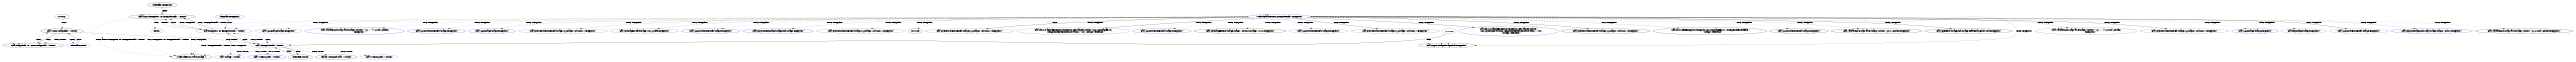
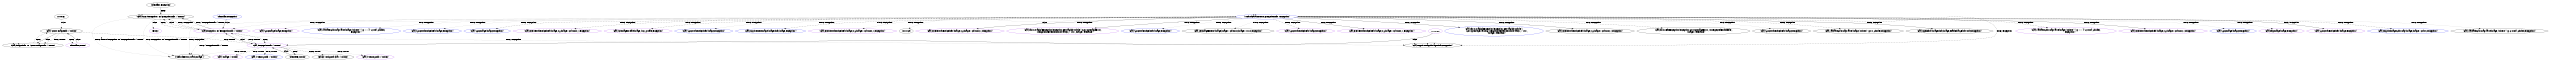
  digraph {
    node [color=purple]
    edge [style=dotted]
    n1 [color=black label="(Call,assert(exception != (ExceptionInfo *) NULL))"]
    n2 [label="(Call,exception != (ExceptionInfo *) NULL)"]
    n3 [label="(Block,)"]
    n4 [color=black label="(MethodReturn,static Image *)"]
    n5 [label="(Call,(ExceptionInfo *) NULL)"]
    n6 [color=black label="(Call,AcquireImage(image_info,exception))"]
    n7 [label="(Call,(MemoryInfo *) NULL)"]
    n8 [label="(Call,(Image *) NULL)"]
    n9 [color=blue label="(Call,(MemoryInfo *) NULL)"]
    n10 [color=black label="(Identifier,NULL)"]
    n11 [color=black label="(Block,(unsigned char *) NULL)"]
    n12 [color=blue label="(MethodParameterIn,ExceptionInfo *exception)"]
    n13 [label="(Call,QueueAuthenticPixels(image,0,y,image->columns,1,exception))"]
    n14 [label="(Call,ThrowMagickException(exception,GetMagickModule(),CorruptImageError,\n        \"LengthAndFilesizeDoNotMatch\",\"`%s'\",image->filename))"]
    n15 [color=blue label="(Call,SyncAuthenticPixels(image,exception))"]
    n16 [color=black label="(Call,SetImageExtent(image,image->columns,image->rows,exception))"]
    n17 [label="(Call,SyncAuthenticPixels(image,exception))"]
    n18 [label="(Call,QueueAuthenticPixels(image,0,y,image->columns,1,exception))"]
    n19 [color=blue label="(Call,ThrowMagickException(exception,GetMagickModule(),\n          CorruptImageWarning,\"LengthAndFilesizeDoNotMatch\",\"`%s'\",\n          image->filename))"]
    n20 [color=black label="(Call,QueueAuthenticPixels(image,0,y,image->columns,1,exception))"]
    n21 [color=black label="(Call,ThrowFileException(exception,CorruptImageError,\"UnexpectedEndOfFile\",\n          image->filename))"]
    n22 [color=black label="(Call,SyncAuthenticPixels(image,exception))"]
    n23 [color=black label="(Call,ValidateColormapValue(image,(ssize_t) *p++,&index,exception))"]
    n24 [color=black label="(Call,OpenBlob(image_info,image,ReadBinaryBlobMode,exception))"]
    n25 [label="(Call,ValidateColormapValue(image,(ssize_t) ((*p >> 4) & 0x0f),&index,\n              exception))"]
    n26 [label="(Call,QueueAuthenticPixels(image,0,y,image->columns,1,exception))"]
    n27 [color=blue label="(Call,SyncImage(image,exception))"]
    n28 [label="(Call,FlipImage(image,exception))"]
    n29 [label="(Call,SyncAuthenticPixels(image,exception))"]
    n30 [color=blue label="(Call,AcquireImageColormap(image,image->colors,exception))"]
    n31 [color=black label="(Call,ValidateColormapValue(image,(ssize_t) (*p & 0x0f),&index,exception))"]
    n32 [label="(Call,SyncImage(image,exception))"]
    n33 [color=blue label="(Call,ValidateColormapValue(image,(ssize_t) ((*p >> 4) & 0xf),&index,\n                exception))"]
    n34 [color=blue label="(Call,SyncAuthenticPixels(image,exception))"]
    n35 [color=blue label="(Call,SyncImage(image,exception))"]
    n36 [label="(Call,QueueAuthenticPixels(image,0,y,image->columns,1,exception))"]
    n37 [label="(Call,SetImageProfile(image,\"icc\",profile,exception))"]
    n38 [color=blue label="(Call,SyncAuthenticPixels(image,exception))"]
    n39 [color=blue label="(Call,AcquireNextImage(image_info,image,exception))"]
    n40 [label="(Call,QueueAuthenticPixels(image,0,y,image->columns,1,exception))"]
    1000129 [color=black]
    n42 [color=black label="(Call,(const ImageInfo *) NULL)"]
    n43 [label="(Identifier,NULL)"]
    n44 [color=black label="(Call,image_info != (const ImageInfo *) NULL)"]
    n45 [color=blue label="(Identifier,exception)"]
    n46 [color=black label="(Identifier,exception)"]
    1000188
    1000161 [color=black]
-   n1 -> n2 [label="NULL: " style=dashed]
+   n1 -> n2 [label="CFG: " style=dashed]
    n1 -> n3 [label="AST: "]
    n1 -> n4 [label="DDG: exception != (ExceptionInfo *) NULL"]
    n1 -> n4 [label="DDG: assert(exception != (ExceptionInfo *) NULL)"]
    n2 -> n1 [label="AST: " style=dashed]
    n2 -> n1 [label="DDG: exception" style=dashed]
    n2 -> n1 [label="DDG: (ExceptionInfo *) NULL" style=solid]
    n2 -> n4 [label="DDG: (ExceptionInfo *) NULL"]
    n2 -> n5 [label="CFG: " style=dashed]
-   n2 -> n8 [label="DDG: exception"]
+   n2 -> n6 [label="DDG: exception"]
    n5 -> n2 [label="AST: " style=solid]
    n5 -> n2 [label="DDG: NULL" style=dashed]
    n5 -> n4 [label="DDG: NULL"]
    n5 -> n7 [label="DDG: NULL"]
    n5 -> n8 [label="DDG: NULL" style=dashed]
    n5 -> n9 [label="DDG: NULL" style=dashed]
    n5 -> n10 [label="CFG: " style=solid]
    n5 -> n11 [label="DDG: NULL" style=dashed]
    n10 -> n5 [label="AST: " style=solid]
    n12 -> n2 [label="DDG: exception"]
    n12 -> n4 [label="DDG: exception"]
    n12 -> n6 [label="DDG: exception" style=dashed]
    n12 -> n13 [label="DDG: exception" style=solid]
    n12 -> n14 [label="DDG: exception" style=solid]
    n12 -> n15 [label="DDG: exception"]
    n12 -> n16 [label="DDG: exception"]
    n12 -> n17 [label="DDG: exception" style=dashed]
    n12 -> n18 [label="DDG: exception" style=solid]
    n12 -> n19 [label="DDG: exception" style=solid]
    n12 -> n20 [label="DDG: exception" style=solid]
    n12 -> n21 [label="DDG: exception" style=dashed]
    n12 -> n22 [label="DDG: exception"]
    n12 -> n23 [label="DDG: exception" style=dashed]
    n12 -> n24 [label="DDG: exception" style=solid]
    n12 -> n25 [label="DDG: exception" style=dashed]
    n12 -> n26 [label="DDG: exception" style=solid]
    n12 -> n27 [label="DDG: exception"]
    n12 -> n28 [label="DDG: exception"]
    n12 -> n29 [label="DDG: exception" style=solid]
    n12 -> n30 [label="DDG: exception" style=dashed]
    n12 -> n31 [label="DDG: exception"]
    n12 -> n32 [label="DDG: exception"]
    n12 -> n33 [label="DDG: exception"]
    n12 -> n34 [label="DDG: exception"]
    n12 -> n35 [label="DDG: exception" style=dashed]
    n12 -> n36 [label="DDG: exception" style=dashed]
    n12 -> n37 [label="DDG: exception" style=dashed]
    n12 -> n38 [label="DDG: exception"]
    n12 -> n39 [label="DDG: exception" style=dashed]
    n12 -> n40 [label="DDG: exception"]
    n12 -> 1000129 [label="AST: "]
    n42 -> n5 [label="DDG: NULL" style=dashed]
    n42 -> n43 [label="CFG: "]
    n42 -> n44 [label="AST: " style=solid]
    n42 -> n44 [label="DDG: NULL" style=dashed]
    n43 -> n42 [label="AST: " style=solid]
    n44 -> n42 [label="CFG: " style=dashed]
    n45 -> n2 [label="AST: " style=solid]
    n46 -> n1 [label="CFG: " style=solid]
    1000188 -> n5 [label="AST: " style=solid]
    1000161 -> n42 [label="AST: "]
  }
